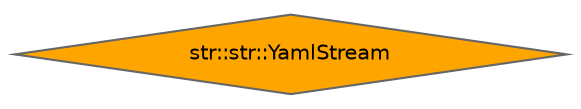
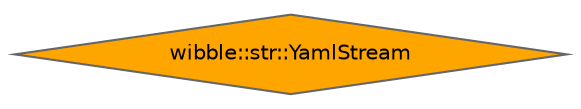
  digraph {
    rankdir=LR
-   n1 [color=gray40 fillcolor=orange fontname=Helvetica fontsize=10 height=0.2 label="str::str::YamlStream" shape=diamond style=filled width=0.4]
+   n1 [color=gray40 fillcolor=orange fontname=Helvetica fontsize=10 height=0.2 label="wibble::str::YamlStream" shape=diamond style=filled width=0.4]
  }
